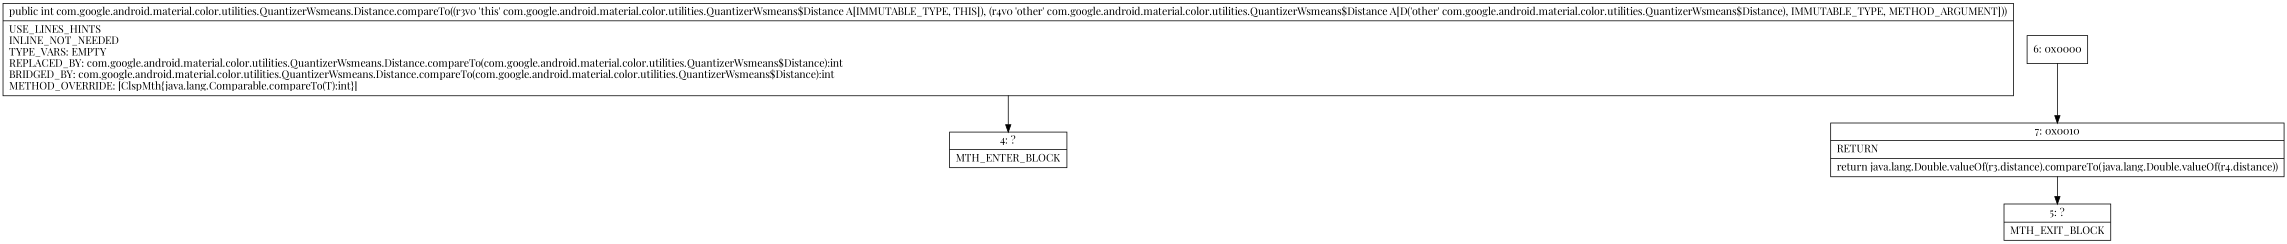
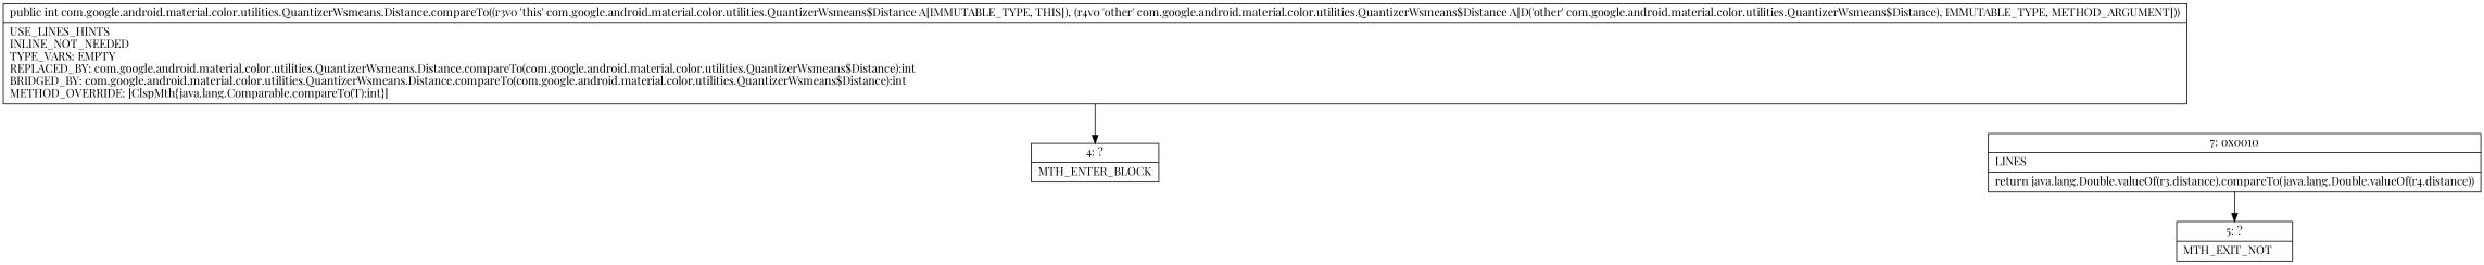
  digraph {
    fontname="Playfair Display"
    node [fontname="Playfair Display" shape=record]
    edge [fontname="Playfair Display"]
    n1 [label="{4\:\ ?|MTH_ENTER_BLOCK\l}"]
-   n2 [label="{6\:\ 0x0000}"]
-   n3 [label="{7\:\ 0x0010|RETURN\l|return java.lang.Double.valueOf(r3.distance).compareTo(java.lang.Double.valueOf(r4.distance))\l}"]
-   n4 [label="{5\:\ ?|MTH_EXIT_BLOCK\l}"]
+   n3 [label="{7\:\ 0x0010|LINES\l|return java.lang.Double.valueOf(r3.distance).compareTo(java.lang.Double.valueOf(r4.distance))\l}"]
+   n4 [label="{5\:\ ?|MTH_EXIT_NOT\l}"]
    n5 [label="{public int com.google.android.material.color.utilities.QuantizerWsmeans.Distance.compareTo((r3v0 'this' com.google.android.material.color.utilities.QuantizerWsmeans$Distance A[IMMUTABLE_TYPE, THIS]), (r4v0 'other' com.google.android.material.color.utilities.QuantizerWsmeans$Distance A[D('other' com.google.android.material.color.utilities.QuantizerWsmeans$Distance), IMMUTABLE_TYPE, METHOD_ARGUMENT]))  | USE_LINES_HINTS\lINLINE_NOT_NEEDED\lTYPE_VARS: EMPTY\lREPLACED_BY: com.google.android.material.color.utilities.QuantizerWsmeans.Distance.compareTo(com.google.android.material.color.utilities.QuantizerWsmeans$Distance):int\lBRIDGED_BY: com.google.android.material.color.utilities.QuantizerWsmeans.Distance.compareTo(com.google.android.material.color.utilities.QuantizerWsmeans$Distance):int\lMETHOD_OVERRIDE: [ClspMth\{java.lang.Comparable.compareTo(T):int\}]\l}"]
-   n2 -> n3
    n3 -> n4
    n5 -> n1
  }
